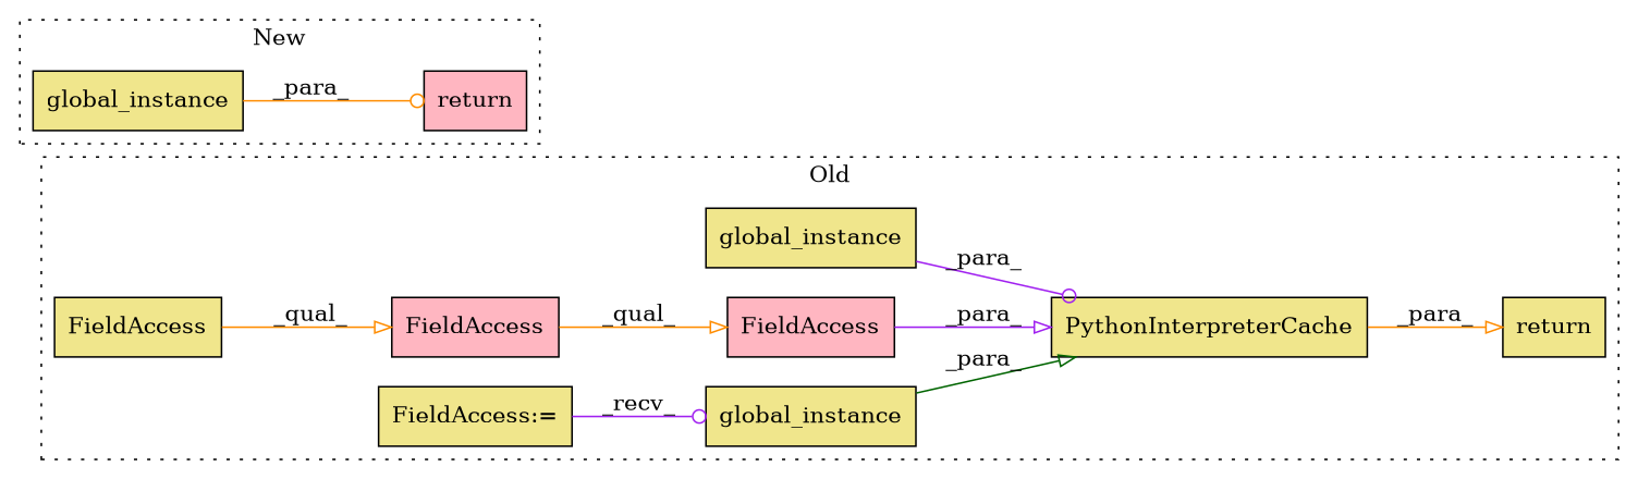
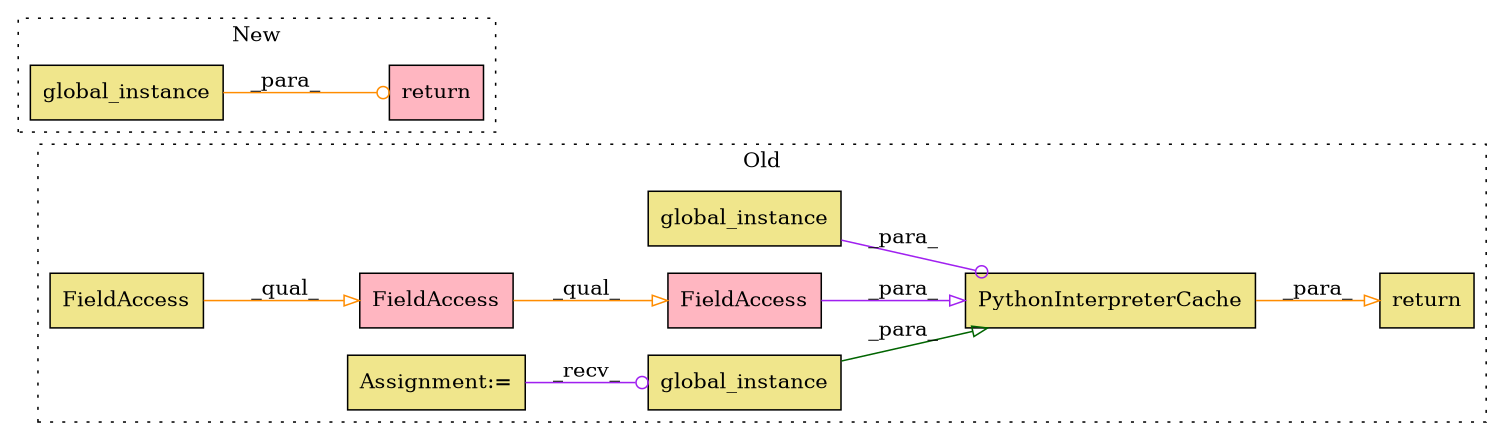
  digraph {
    rankdir=LR
    node [a=32 l=17 s=3415 shape=box style=filled fillcolor=khaki]
    edge [color=darkorange arrowhead=onormal]
    n1 [l="23,1" label=PythonInterpreterCache s="3332,3437"]
    n2 [a=22 l=22 label=FieldAccess fillcolor=lightpink]
    n3 [a=22 l=16 label=FieldAccess fillcolor=lightpink]
    n4 [label=global_instance s=3397]
    n5 [a=22 l=12 label=FieldAccess]
    n6 [label=global_instance s=3367]
-   n7 [a=7 l=11 label="FieldAccess:=" s=3308]
+   n7 [a=7 l=11 label="Assignment:=" s=3308]
    n8 [a=41 l=7 label=return s=3325]
    n9 [label=global_instance s=3375]
    n10 [a=41 l=7 label=return s=3345 fillcolor=lightpink]
    subgraph cluster_1 {
      label=Old
      style=dotted
      n1
      n2
      n3
      n4
      n5
      n6
      n7
      n8
    }
    subgraph cluster_2 {
      label=New
      style=dotted
      n9
      n10
    }
    n1 -> n8 [label=_para_]
    n2 -> n1 [label=_para_ color=purple]
    n3 -> n2 [label=_qual_]
    n4 -> n1 [label=_para_ color=purple arrowhead=odot]
    n5 -> n3 [label=_qual_]
    n6 -> n1 [label=_para_ color=darkgreen]
    n7 -> n6 [label=_recv_ color=purple arrowhead=odot]
    n9 -> n10 [label=_para_ arrowhead=odot]
  }
